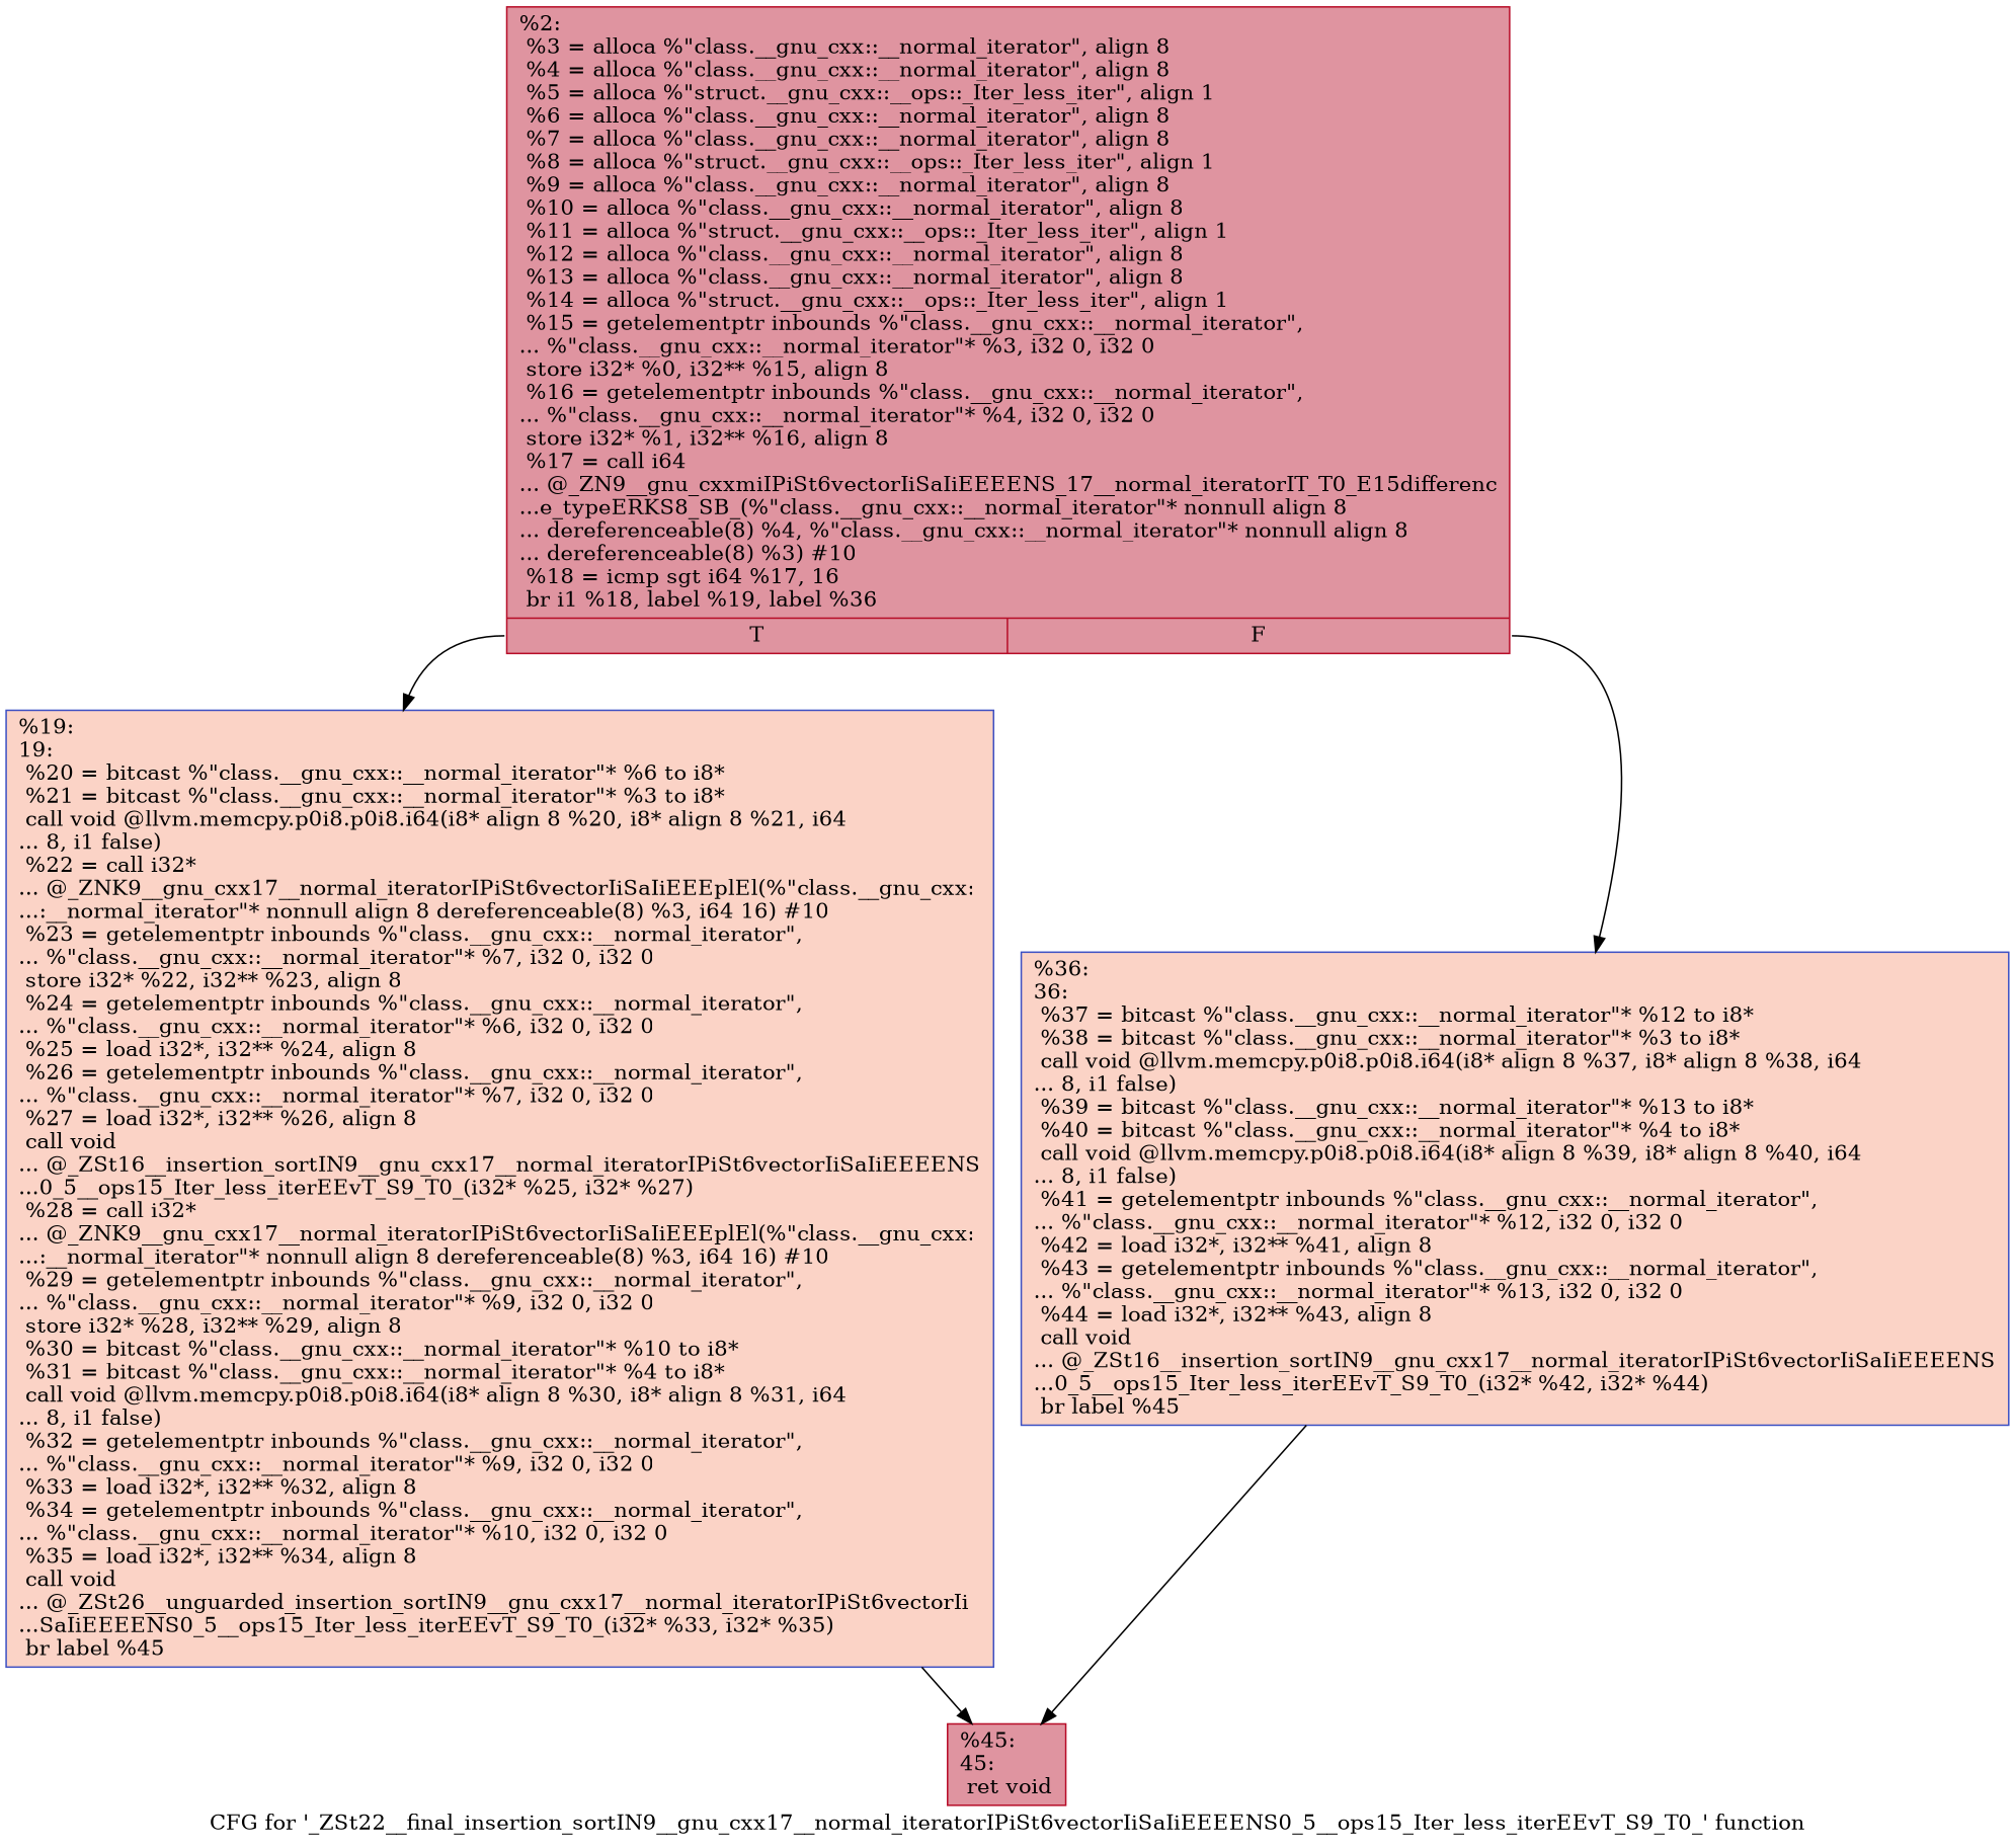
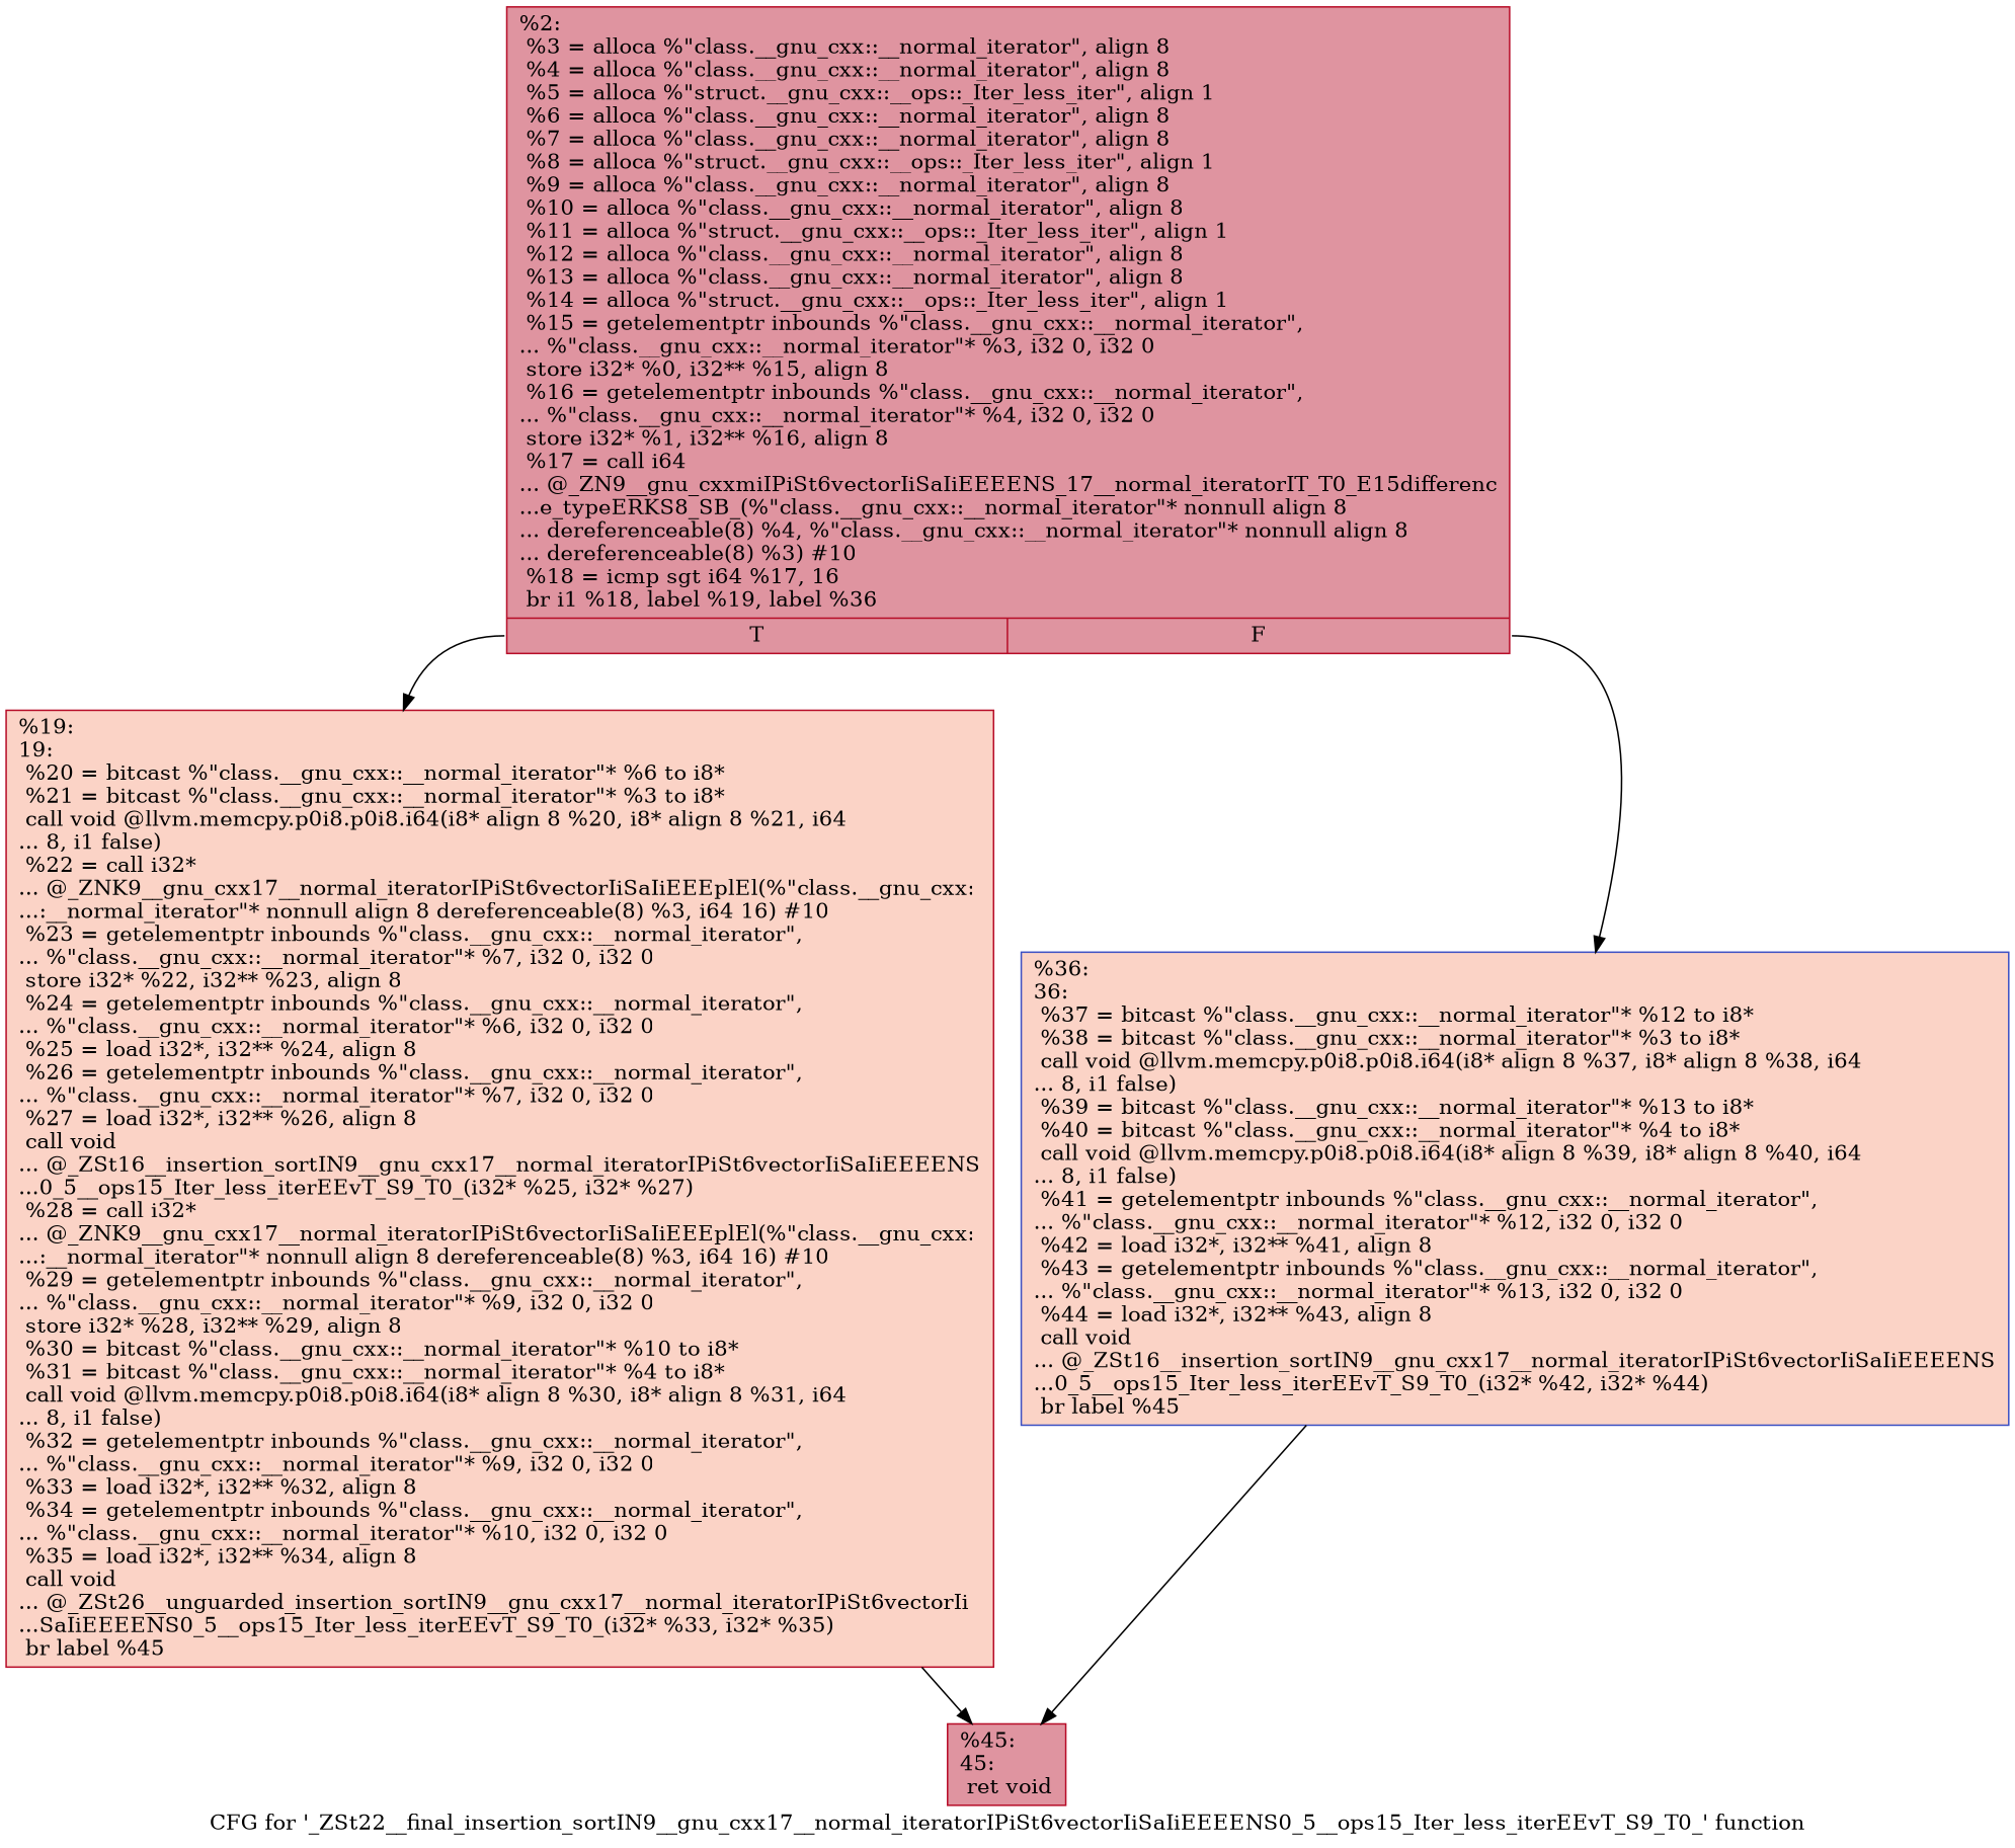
  digraph {
    label="CFG for '_ZSt22__final_insertion_sortIN9__gnu_cxx17__normal_iteratorIPiSt6vectorIiSaIiEEEENS0_5__ops15_Iter_less_iterEEvT_S9_T0_' function"
    node [color="#b70d28ff" fillcolor="#b70d2870" shape=record style=filled]
    n1 [label="{%2:\l  %3 = alloca %\"class.__gnu_cxx::__normal_iterator\", align 8\l  %4 = alloca %\"class.__gnu_cxx::__normal_iterator\", align 8\l  %5 = alloca %\"struct.__gnu_cxx::__ops::_Iter_less_iter\", align 1\l  %6 = alloca %\"class.__gnu_cxx::__normal_iterator\", align 8\l  %7 = alloca %\"class.__gnu_cxx::__normal_iterator\", align 8\l  %8 = alloca %\"struct.__gnu_cxx::__ops::_Iter_less_iter\", align 1\l  %9 = alloca %\"class.__gnu_cxx::__normal_iterator\", align 8\l  %10 = alloca %\"class.__gnu_cxx::__normal_iterator\", align 8\l  %11 = alloca %\"struct.__gnu_cxx::__ops::_Iter_less_iter\", align 1\l  %12 = alloca %\"class.__gnu_cxx::__normal_iterator\", align 8\l  %13 = alloca %\"class.__gnu_cxx::__normal_iterator\", align 8\l  %14 = alloca %\"struct.__gnu_cxx::__ops::_Iter_less_iter\", align 1\l  %15 = getelementptr inbounds %\"class.__gnu_cxx::__normal_iterator\",\l... %\"class.__gnu_cxx::__normal_iterator\"* %3, i32 0, i32 0\l  store i32* %0, i32** %15, align 8\l  %16 = getelementptr inbounds %\"class.__gnu_cxx::__normal_iterator\",\l... %\"class.__gnu_cxx::__normal_iterator\"* %4, i32 0, i32 0\l  store i32* %1, i32** %16, align 8\l  %17 = call i64\l... @_ZN9__gnu_cxxmiIPiSt6vectorIiSaIiEEEENS_17__normal_iteratorIT_T0_E15differenc\l...e_typeERKS8_SB_(%\"class.__gnu_cxx::__normal_iterator\"* nonnull align 8\l... dereferenceable(8) %4, %\"class.__gnu_cxx::__normal_iterator\"* nonnull align 8\l... dereferenceable(8) %3) #10\l  %18 = icmp sgt i64 %17, 16\l  br i1 %18, label %19, label %36\l|{<s0>T|<s1>F}}"]
-   n2 [color="#3d50c3ff" fillcolor="#f59c7d70" label="{%19:\l19:                                               \l  %20 = bitcast %\"class.__gnu_cxx::__normal_iterator\"* %6 to i8*\l  %21 = bitcast %\"class.__gnu_cxx::__normal_iterator\"* %3 to i8*\l  call void @llvm.memcpy.p0i8.p0i8.i64(i8* align 8 %20, i8* align 8 %21, i64\l... 8, i1 false)\l  %22 = call i32*\l... @_ZNK9__gnu_cxx17__normal_iteratorIPiSt6vectorIiSaIiEEEplEl(%\"class.__gnu_cxx:\l...:__normal_iterator\"* nonnull align 8 dereferenceable(8) %3, i64 16) #10\l  %23 = getelementptr inbounds %\"class.__gnu_cxx::__normal_iterator\",\l... %\"class.__gnu_cxx::__normal_iterator\"* %7, i32 0, i32 0\l  store i32* %22, i32** %23, align 8\l  %24 = getelementptr inbounds %\"class.__gnu_cxx::__normal_iterator\",\l... %\"class.__gnu_cxx::__normal_iterator\"* %6, i32 0, i32 0\l  %25 = load i32*, i32** %24, align 8\l  %26 = getelementptr inbounds %\"class.__gnu_cxx::__normal_iterator\",\l... %\"class.__gnu_cxx::__normal_iterator\"* %7, i32 0, i32 0\l  %27 = load i32*, i32** %26, align 8\l  call void\l... @_ZSt16__insertion_sortIN9__gnu_cxx17__normal_iteratorIPiSt6vectorIiSaIiEEEENS\l...0_5__ops15_Iter_less_iterEEvT_S9_T0_(i32* %25, i32* %27)\l  %28 = call i32*\l... @_ZNK9__gnu_cxx17__normal_iteratorIPiSt6vectorIiSaIiEEEplEl(%\"class.__gnu_cxx:\l...:__normal_iterator\"* nonnull align 8 dereferenceable(8) %3, i64 16) #10\l  %29 = getelementptr inbounds %\"class.__gnu_cxx::__normal_iterator\",\l... %\"class.__gnu_cxx::__normal_iterator\"* %9, i32 0, i32 0\l  store i32* %28, i32** %29, align 8\l  %30 = bitcast %\"class.__gnu_cxx::__normal_iterator\"* %10 to i8*\l  %31 = bitcast %\"class.__gnu_cxx::__normal_iterator\"* %4 to i8*\l  call void @llvm.memcpy.p0i8.p0i8.i64(i8* align 8 %30, i8* align 8 %31, i64\l... 8, i1 false)\l  %32 = getelementptr inbounds %\"class.__gnu_cxx::__normal_iterator\",\l... %\"class.__gnu_cxx::__normal_iterator\"* %9, i32 0, i32 0\l  %33 = load i32*, i32** %32, align 8\l  %34 = getelementptr inbounds %\"class.__gnu_cxx::__normal_iterator\",\l... %\"class.__gnu_cxx::__normal_iterator\"* %10, i32 0, i32 0\l  %35 = load i32*, i32** %34, align 8\l  call void\l... @_ZSt26__unguarded_insertion_sortIN9__gnu_cxx17__normal_iteratorIPiSt6vectorIi\l...SaIiEEEENS0_5__ops15_Iter_less_iterEEvT_S9_T0_(i32* %33, i32* %35)\l  br label %45\l}"]
+   n2 [fillcolor="#f59c7d70" label="{%19:\l19:                                               \l  %20 = bitcast %\"class.__gnu_cxx::__normal_iterator\"* %6 to i8*\l  %21 = bitcast %\"class.__gnu_cxx::__normal_iterator\"* %3 to i8*\l  call void @llvm.memcpy.p0i8.p0i8.i64(i8* align 8 %20, i8* align 8 %21, i64\l... 8, i1 false)\l  %22 = call i32*\l... @_ZNK9__gnu_cxx17__normal_iteratorIPiSt6vectorIiSaIiEEEplEl(%\"class.__gnu_cxx:\l...:__normal_iterator\"* nonnull align 8 dereferenceable(8) %3, i64 16) #10\l  %23 = getelementptr inbounds %\"class.__gnu_cxx::__normal_iterator\",\l... %\"class.__gnu_cxx::__normal_iterator\"* %7, i32 0, i32 0\l  store i32* %22, i32** %23, align 8\l  %24 = getelementptr inbounds %\"class.__gnu_cxx::__normal_iterator\",\l... %\"class.__gnu_cxx::__normal_iterator\"* %6, i32 0, i32 0\l  %25 = load i32*, i32** %24, align 8\l  %26 = getelementptr inbounds %\"class.__gnu_cxx::__normal_iterator\",\l... %\"class.__gnu_cxx::__normal_iterator\"* %7, i32 0, i32 0\l  %27 = load i32*, i32** %26, align 8\l  call void\l... @_ZSt16__insertion_sortIN9__gnu_cxx17__normal_iteratorIPiSt6vectorIiSaIiEEEENS\l...0_5__ops15_Iter_less_iterEEvT_S9_T0_(i32* %25, i32* %27)\l  %28 = call i32*\l... @_ZNK9__gnu_cxx17__normal_iteratorIPiSt6vectorIiSaIiEEEplEl(%\"class.__gnu_cxx:\l...:__normal_iterator\"* nonnull align 8 dereferenceable(8) %3, i64 16) #10\l  %29 = getelementptr inbounds %\"class.__gnu_cxx::__normal_iterator\",\l... %\"class.__gnu_cxx::__normal_iterator\"* %9, i32 0, i32 0\l  store i32* %28, i32** %29, align 8\l  %30 = bitcast %\"class.__gnu_cxx::__normal_iterator\"* %10 to i8*\l  %31 = bitcast %\"class.__gnu_cxx::__normal_iterator\"* %4 to i8*\l  call void @llvm.memcpy.p0i8.p0i8.i64(i8* align 8 %30, i8* align 8 %31, i64\l... 8, i1 false)\l  %32 = getelementptr inbounds %\"class.__gnu_cxx::__normal_iterator\",\l... %\"class.__gnu_cxx::__normal_iterator\"* %9, i32 0, i32 0\l  %33 = load i32*, i32** %32, align 8\l  %34 = getelementptr inbounds %\"class.__gnu_cxx::__normal_iterator\",\l... %\"class.__gnu_cxx::__normal_iterator\"* %10, i32 0, i32 0\l  %35 = load i32*, i32** %34, align 8\l  call void\l... @_ZSt26__unguarded_insertion_sortIN9__gnu_cxx17__normal_iteratorIPiSt6vectorIi\l...SaIiEEEENS0_5__ops15_Iter_less_iterEEvT_S9_T0_(i32* %33, i32* %35)\l  br label %45\l}"]
    n3 [color="#3d50c3ff" fillcolor="#f59c7d70" label="{%36:\l36:                                               \l  %37 = bitcast %\"class.__gnu_cxx::__normal_iterator\"* %12 to i8*\l  %38 = bitcast %\"class.__gnu_cxx::__normal_iterator\"* %3 to i8*\l  call void @llvm.memcpy.p0i8.p0i8.i64(i8* align 8 %37, i8* align 8 %38, i64\l... 8, i1 false)\l  %39 = bitcast %\"class.__gnu_cxx::__normal_iterator\"* %13 to i8*\l  %40 = bitcast %\"class.__gnu_cxx::__normal_iterator\"* %4 to i8*\l  call void @llvm.memcpy.p0i8.p0i8.i64(i8* align 8 %39, i8* align 8 %40, i64\l... 8, i1 false)\l  %41 = getelementptr inbounds %\"class.__gnu_cxx::__normal_iterator\",\l... %\"class.__gnu_cxx::__normal_iterator\"* %12, i32 0, i32 0\l  %42 = load i32*, i32** %41, align 8\l  %43 = getelementptr inbounds %\"class.__gnu_cxx::__normal_iterator\",\l... %\"class.__gnu_cxx::__normal_iterator\"* %13, i32 0, i32 0\l  %44 = load i32*, i32** %43, align 8\l  call void\l... @_ZSt16__insertion_sortIN9__gnu_cxx17__normal_iteratorIPiSt6vectorIiSaIiEEEENS\l...0_5__ops15_Iter_less_iterEEvT_S9_T0_(i32* %42, i32* %44)\l  br label %45\l}"]
    n4 [label="{%45:\l45:                                               \l  ret void\l}"]
    n1 -> n2 [tailport=s0]
    n1 -> n3 [tailport=s1]
    n2 -> n4
    n3 -> n4
  }
